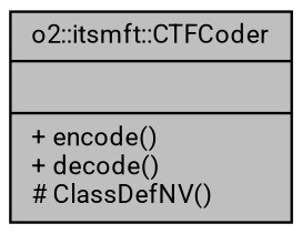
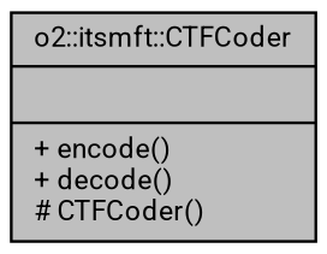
  digraph {
    fontname=Roboto
-   n1 [color=black fillcolor=grey75 fontcolor=black fontname=Roboto fontsize=10 height=0.2 label="{o2::itsmft::CTFCoder\n||+ encode()\l+ decode()\l# ClassDefNV()\l}" shape=record style=filled width=0.4]
+   n1 [color=black fillcolor=grey75 fontcolor=black fontname=Roboto fontsize=10 height=0.2 label="{o2::itsmft::CTFCoder\n||+ encode()\l+ decode()\l# CTFCoder()\l}" shape=record style=filled width=0.4]
  }
